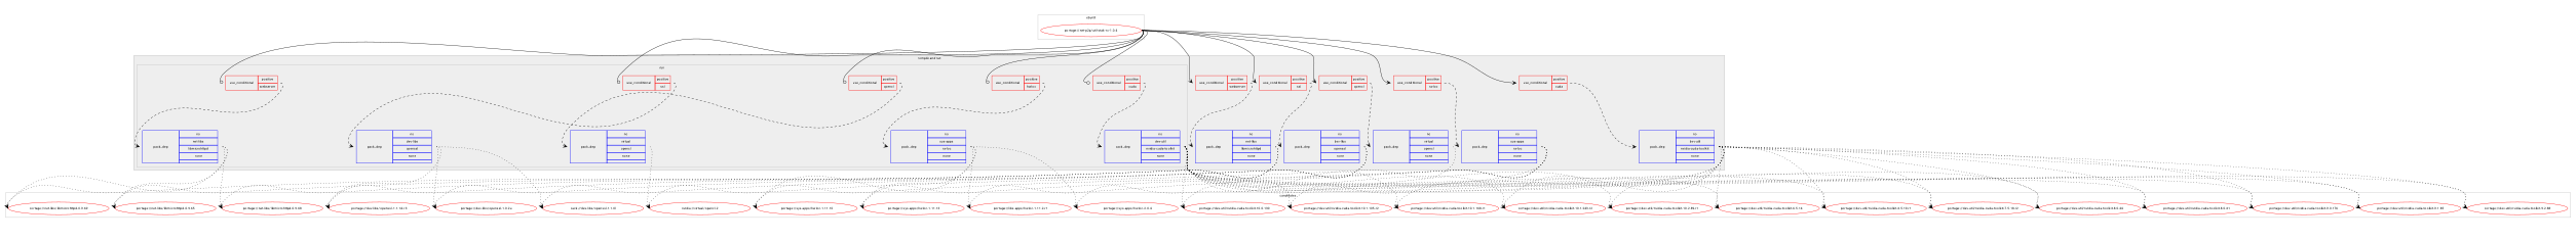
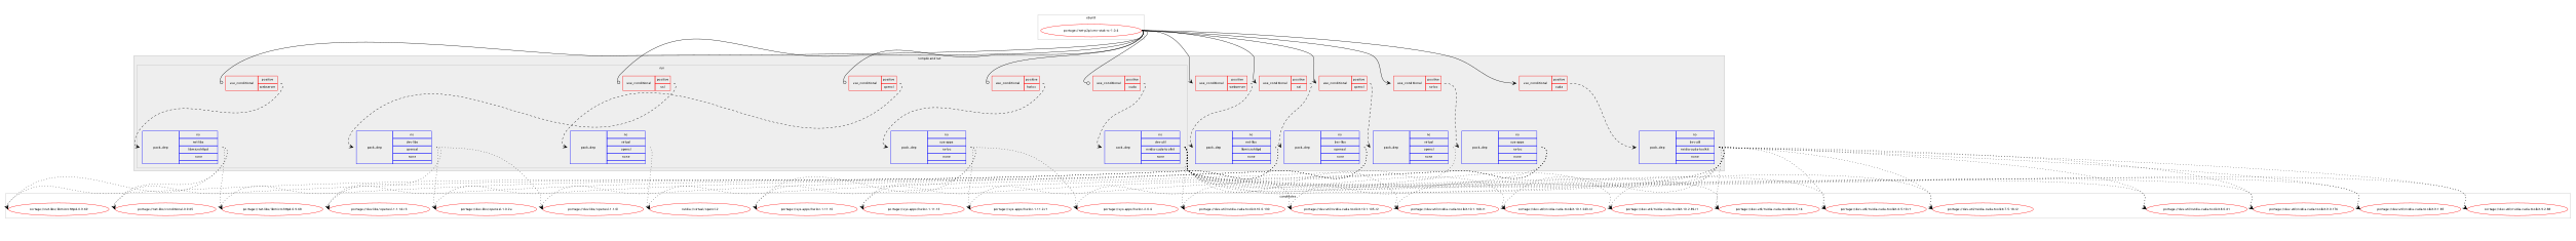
  digraph {
    compound=true
    concentrate=true
    fontname=Roboto
    fontsize=10
    newrank=true
    rankdir=TB
    ranksep=1.5
    node [color=red fontname=Roboto fontsize=10]
    edge [arrowhead=vee fontname=Roboto headport=w style=dotted tailport=e weight=100]
-   n1 [label="portage://net-p2p/util-stak-rx-1.0.4" width=4]
+   n1 [label="portage://net-p2p/xmr-stak-rx-1.0.4" width=4]
    n2 [color=blue label=<<TABLE BORDER="0" CELLBORDER="1" CELLSPACING="0" CELLPADDING="4" WIDTH="220"><TR><TD ROWSPAN="6" CELLPADDING="30">pack_dep</TD></TR><TR><TD WIDTH="110">no</TD></TR><TR><TD>dev-util</TD></TR><TR><TD>nvidia-cuda-toolkit</TD></TR><TR><TD>none</TD></TR><TR><TD></TD></TR></TABLE>> shape=none]
    n3 [label=<<TABLE BORDER="0" CELLBORDER="1" CELLSPACING="0" CELLPADDING="4"><TR><TD ROWSPAN="3" CELLPADDING="10">use_conditional</TD></TR><TR><TD>positive</TD></TR><TR><TD>cuda</TD></TR></TABLE>> shape=none]
    n4 [color=blue label=<<TABLE BORDER="0" CELLBORDER="1" CELLSPACING="0" CELLPADDING="4" WIDTH="220"><TR><TD ROWSPAN="6" CELLPADDING="30">pack_dep</TD></TR><TR><TD WIDTH="110">no</TD></TR><TR><TD>sys-apps</TD></TR><TR><TD>hwloc</TD></TR><TR><TD>none</TD></TR><TR><TD></TD></TR></TABLE>> shape=none]
    n5 [label=<<TABLE BORDER="0" CELLBORDER="1" CELLSPACING="0" CELLPADDING="4"><TR><TD ROWSPAN="3" CELLPADDING="10">use_conditional</TD></TR><TR><TD>positive</TD></TR><TR><TD>hwloc</TD></TR></TABLE>> shape=none]
    n6 [color=blue label=<<TABLE BORDER="0" CELLBORDER="1" CELLSPACING="0" CELLPADDING="4" WIDTH="220"><TR><TD ROWSPAN="6" CELLPADDING="30">pack_dep</TD></TR><TR><TD WIDTH="110">no</TD></TR><TR><TD>virtual</TD></TR><TR><TD>opencl</TD></TR><TR><TD>none</TD></TR><TR><TD></TD></TR></TABLE>> shape=none]
    n7 [label=<<TABLE BORDER="0" CELLBORDER="1" CELLSPACING="0" CELLPADDING="4"><TR><TD ROWSPAN="3" CELLPADDING="10">use_conditional</TD></TR><TR><TD>positive</TD></TR><TR><TD>opencl</TD></TR></TABLE>> shape=none]
    n8 [color=blue label=<<TABLE BORDER="0" CELLBORDER="1" CELLSPACING="0" CELLPADDING="4" WIDTH="220"><TR><TD ROWSPAN="6" CELLPADDING="30">pack_dep</TD></TR><TR><TD WIDTH="110">no</TD></TR><TR><TD>dev-libs</TD></TR><TR><TD>openssl</TD></TR><TR><TD>none</TD></TR><TR><TD></TD></TR></TABLE>> shape=none]
    n9 [label=<<TABLE BORDER="0" CELLBORDER="1" CELLSPACING="0" CELLPADDING="4"><TR><TD ROWSPAN="3" CELLPADDING="10">use_conditional</TD></TR><TR><TD>positive</TD></TR><TR><TD>ssl</TD></TR></TABLE>> shape=none]
    n10 [color=blue label=<<TABLE BORDER="0" CELLBORDER="1" CELLSPACING="0" CELLPADDING="4" WIDTH="220"><TR><TD ROWSPAN="6" CELLPADDING="30">pack_dep</TD></TR><TR><TD WIDTH="110">no</TD></TR><TR><TD>net-libs</TD></TR><TR><TD>libmicrohttpd</TD></TR><TR><TD>none</TD></TR><TR><TD></TD></TR></TABLE>> shape=none]
    n11 [label=<<TABLE BORDER="0" CELLBORDER="1" CELLSPACING="0" CELLPADDING="4"><TR><TD ROWSPAN="3" CELLPADDING="10">use_conditional</TD></TR><TR><TD>positive</TD></TR><TR><TD>webserver</TD></TR></TABLE>> shape=none]
    n12 [color=blue label=<<TABLE BORDER="0" CELLBORDER="1" CELLSPACING="0" CELLPADDING="4" WIDTH="220"><TR><TD ROWSPAN="6" CELLPADDING="30">pack_dep</TD></TR><TR><TD WIDTH="110">no</TD></TR><TR><TD>dev-util</TD></TR><TR><TD>nvidia-cuda-toolkit</TD></TR><TR><TD>none</TD></TR><TR><TD></TD></TR></TABLE>> shape=none]
    n13 [label=<<TABLE BORDER="0" CELLBORDER="1" CELLSPACING="0" CELLPADDING="4"><TR><TD ROWSPAN="3" CELLPADDING="10">use_conditional</TD></TR><TR><TD>positive</TD></TR><TR><TD>cuda</TD></TR></TABLE>> shape=none]
    n14 [color=blue label=<<TABLE BORDER="0" CELLBORDER="1" CELLSPACING="0" CELLPADDING="4" WIDTH="220"><TR><TD ROWSPAN="6" CELLPADDING="30">pack_dep</TD></TR><TR><TD WIDTH="110">no</TD></TR><TR><TD>sys-apps</TD></TR><TR><TD>hwloc</TD></TR><TR><TD>none</TD></TR><TR><TD></TD></TR></TABLE>> shape=none]
    n15 [label=<<TABLE BORDER="0" CELLBORDER="1" CELLSPACING="0" CELLPADDING="4"><TR><TD ROWSPAN="3" CELLPADDING="10">use_conditional</TD></TR><TR><TD>positive</TD></TR><TR><TD>hwloc</TD></TR></TABLE>> shape=none]
    n16 [color=blue label=<<TABLE BORDER="0" CELLBORDER="1" CELLSPACING="0" CELLPADDING="4" WIDTH="220"><TR><TD ROWSPAN="6" CELLPADDING="30">pack_dep</TD></TR><TR><TD WIDTH="110">no</TD></TR><TR><TD>virtual</TD></TR><TR><TD>opencl</TD></TR><TR><TD>none</TD></TR><TR><TD></TD></TR></TABLE>> shape=none]
    n17 [label=<<TABLE BORDER="0" CELLBORDER="1" CELLSPACING="0" CELLPADDING="4"><TR><TD ROWSPAN="3" CELLPADDING="10">use_conditional</TD></TR><TR><TD>positive</TD></TR><TR><TD>opencl</TD></TR></TABLE>> shape=none]
    n18 [color=blue label=<<TABLE BORDER="0" CELLBORDER="1" CELLSPACING="0" CELLPADDING="4" WIDTH="220"><TR><TD ROWSPAN="6" CELLPADDING="30">pack_dep</TD></TR><TR><TD WIDTH="110">no</TD></TR><TR><TD>dev-libs</TD></TR><TR><TD>openssl</TD></TR><TR><TD>none</TD></TR><TR><TD></TD></TR></TABLE>> shape=none]
    n19 [label=<<TABLE BORDER="0" CELLBORDER="1" CELLSPACING="0" CELLPADDING="4"><TR><TD ROWSPAN="3" CELLPADDING="10">use_conditional</TD></TR><TR><TD>positive</TD></TR><TR><TD>ssl</TD></TR></TABLE>> shape=none]
    n20 [color=blue label=<<TABLE BORDER="0" CELLBORDER="1" CELLSPACING="0" CELLPADDING="4" WIDTH="220"><TR><TD ROWSPAN="6" CELLPADDING="30">pack_dep</TD></TR><TR><TD WIDTH="110">no</TD></TR><TR><TD>net-libs</TD></TR><TR><TD>libmicrohttpd</TD></TR><TR><TD>none</TD></TR><TR><TD></TD></TR></TABLE>> shape=none]
    n21 [label=<<TABLE BORDER="0" CELLBORDER="1" CELLSPACING="0" CELLPADDING="4"><TR><TD ROWSPAN="3" CELLPADDING="10">use_conditional</TD></TR><TR><TD>positive</TD></TR><TR><TD>webserver</TD></TR></TABLE>> shape=none]
    n22 [label="portage://dev-util/nvidia-cuda-toolkit-9.2.88" width=4]
    n23 [label="portage://dev-util/nvidia-cuda-toolkit-9.1.85" width=4]
    n24 [label="portage://dev-util/nvidia-cuda-toolkit-9.0.176" width=4]
    n25 [label="portage://dev-util/nvidia-cuda-toolkit-8.0.61" width=4]
-   n26 [label="portage://dev-util/nvidia-cuda-toolkit-8.0.44" width=4]
    n27 [label="portage://dev-util/nvidia-cuda-toolkit-7.5.18-r2" width=4]
    n28 [label="portage://dev-util/nvidia-cuda-toolkit-6.5.19-r1" width=4]
    n29 [label="portage://dev-util/nvidia-cuda-toolkit-6.5.14" width=4]
    n30 [label="portage://dev-util/nvidia-cuda-toolkit-10.2.89-r1" width=4]
    n31 [label="portage://dev-util/nvidia-cuda-toolkit-10.1.243-r2" width=4]
    n32 [label="portage://dev-util/nvidia-cuda-toolkit-10.1.168-r1" width=4]
    n33 [label="portage://dev-util/nvidia-cuda-toolkit-10.1.105-r2" width=4]
    n34 [label="portage://dev-util/nvidia-cuda-toolkit-10.0.130" width=4]
    n35 [label="portage://sys-apps/hwloc-2.0.4" width=4]
-   n36 [label="portage://libs-apps/hwloc-1.11.2-r1" width=4]
+   n36 [label="portage://sys-apps/hwloc-1.11.2-r1" width=4]
    n37 [label="portage://sys-apps/hwloc-1.11.13" width=4]
    n38 [label="portage://sys-apps/hwloc-1.11.10" width=4]
    n39 [label="nvidia://virtual/opencl-2" width=4]
    n40 [label="portage://dev-libs/openssl-1.1.1d-r3" width=4]
-   n41 [label="pack://dev-libs/openssl-1.1.0l" width=4]
+   n41 [label="portage://dev-libs/openssl-1.1.0l" width=4]
    n42 [label="portage://dev-libs/openssl-1.0.2u" width=4]
    n43 [label="portage://net-libs/libmicrohttpd-0.9.69" width=4]
    n44 [label="portage://net-libs/libmicrohttpd-0.9.68" width=4]
-   n45 [label="portage://net-libs/libmicrohttpd-0.9.65" width=4]
+   n45 [label="portage://net-libs/conditional-0.9.65" width=4]
    subgraph cluster_1 {
      color=gray
      label=<<i>ebuild</i>>
      rank=same
      n1
    }
    subgraph cluster_2 {
      color=gray
      label=<<i>dependencies</i>>
      subgraph cluster_3 {
        color=gray
        fillcolor="#eeeeee"
        label=<<i>compile</i>>
        style=filled
        subgraph sub_4 {
          color=gray
          fillcolor="#eeeeee"
          label=<<i>compile</i>>
          style=filled
          n3
          subgraph sub_5 {
            color=gray
            fillcolor="#eeeeee"
            label=<<i>compile</i>>
            style=filled
            n2
          }
        }
        subgraph sub_6 {
          color=gray
          fillcolor="#eeeeee"
          label=<<i>compile</i>>
          style=filled
          n5
          subgraph sub_7 {
            color=gray
            fillcolor="#eeeeee"
            label=<<i>compile</i>>
            style=filled
            n4
          }
        }
        subgraph sub_8 {
          color=gray
          fillcolor="#eeeeee"
          label=<<i>compile</i>>
          style=filled
          n7
          subgraph sub_9 {
            color=gray
            fillcolor="#eeeeee"
            label=<<i>compile</i>>
            style=filled
            n6
          }
        }
        subgraph sub_10 {
          color=gray
          fillcolor="#eeeeee"
          label=<<i>compile</i>>
          style=filled
          n9
          subgraph sub_11 {
            color=gray
            fillcolor="#eeeeee"
            label=<<i>compile</i>>
            style=filled
            n8
          }
        }
        subgraph sub_12 {
          color=gray
          fillcolor="#eeeeee"
          label=<<i>compile</i>>
          style=filled
          n11
          subgraph sub_13 {
            color=gray
            fillcolor="#eeeeee"
            label=<<i>compile</i>>
            style=filled
            n10
          }
        }
      }
      subgraph cluster_14 {
        color=gray
        fillcolor="#eeeeee"
        label=<<i>compile and run</i>>
        style=filled
      }
      subgraph cluster_15 {
        color=gray
        fillcolor="#eeeeee"
        label=<<i>run</i>>
        style=filled
        subgraph sub_16 {
          color=gray
          fillcolor="#eeeeee"
          label=<<i>run</i>>
          style=filled
          n13
          subgraph sub_17 {
            color=gray
            fillcolor="#eeeeee"
            label=<<i>run</i>>
            style=filled
            n12
          }
        }
        subgraph sub_18 {
          color=gray
          fillcolor="#eeeeee"
          label=<<i>run</i>>
          style=filled
          n15
          subgraph sub_19 {
            color=gray
            fillcolor="#eeeeee"
            label=<<i>run</i>>
            style=filled
            n14
          }
        }
        subgraph sub_20 {
          color=gray
          fillcolor="#eeeeee"
          label=<<i>run</i>>
          style=filled
          n17
          subgraph sub_21 {
            color=gray
            fillcolor="#eeeeee"
            label=<<i>run</i>>
            style=filled
            n16
          }
        }
        subgraph sub_22 {
          color=gray
          fillcolor="#eeeeee"
          label=<<i>run</i>>
          style=filled
          n19
          subgraph sub_23 {
            color=gray
            fillcolor="#eeeeee"
            label=<<i>run</i>>
            style=filled
            n18
          }
        }
        subgraph sub_24 {
          color=gray
          fillcolor="#eeeeee"
          label=<<i>run</i>>
          style=filled
          n21
          subgraph sub_25 {
            color=gray
            fillcolor="#eeeeee"
            label=<<i>run</i>>
            style=filled
            n20
          }
        }
      }
    }
    subgraph cluster_26 {
      color=gray
      label=<<i>candidates</i>>
      rank=same
      subgraph sub_27 {
        color=black
        label=<<i>candidates</i>>
        nodesep=1
        rank=same
        n22
        n23
        n24
        n25
-       n26
        n27
        n28
        n29
        n30
        n31
        n32
        n33
        n34
      }
      subgraph sub_28 {
        color=black
        label=<<i>candidates</i>>
        nodesep=1
        rank=same
        n35
        n36
        n37
        n38
      }
      subgraph sub_29 {
        color=black
        label=<<i>candidates</i>>
        nodesep=1
        rank=same
        n39
      }
      subgraph sub_30 {
        color=black
        label=<<i>candidates</i>>
        nodesep=1
        rank=same
        n40
        n41
        n42
      }
      subgraph sub_31 {
        color=black
        label=<<i>candidates</i>>
        nodesep=1
        rank=same
        n43
        n44
        n45
      }
      subgraph sub_32 {
        color=black
        label=<<i>candidates</i>>
        nodesep=1
        rank=same
        n22
        n23
        n24
        n25
-       n26
        n27
        n28
        n29
        n30
        n31
        n32
        n33
        n34
      }
      subgraph sub_33 {
        color=black
        label=<<i>candidates</i>>
        nodesep=1
        rank=same
        n35
        n36
        n37
        n38
      }
      subgraph sub_34 {
        color=black
        label=<<i>candidates</i>>
        nodesep=1
        rank=same
        n39
      }
      subgraph sub_35 {
        color=black
        label=<<i>candidates</i>>
        nodesep=1
        rank=same
        n40
        n41
        n42
      }
      subgraph sub_36 {
        color=black
        label=<<i>candidates</i>>
        nodesep=1
        rank=same
        n43
        n44
        n45
      }
    }
    n1 -> n3 [style=solid weight=20]
    n1 -> n5 [style=solid weight=20]
    n1 -> n7 [style=solid weight=20]
    n1 -> n9 [style=solid weight=20]
    n1 -> n11 [style=solid weight=20]
    n1 -> n13 [arrowhead=odot style=solid weight=20]
    n1 -> n15 [arrowhead=odot style=solid weight=20]
    n1 -> n17 [arrowhead=odot style=solid weight=20]
    n1 -> n19 [arrowhead=odot style=solid weight=20]
    n1 -> n21 [arrowhead=odot style=solid weight=20]
    n2 -> n22
    n2 -> n23
    n2 -> n24
    n2 -> n25
-   n2 -> n26
    n2 -> n27
    n2 -> n28
    n2 -> n29
    n2 -> n30
    n2 -> n31
    n2 -> n32
    n2 -> n33
    n2 -> n34
    n3 -> n2 [style=dashed weight=20]
    n4 -> n35
    n4 -> n36
    n4 -> n37
    n4 -> n38
    n5 -> n4 [style=dashed weight=20]
    n6 -> n39
    n7 -> n6 [style=dashed weight=20]
    n8 -> n40
    n8 -> n41
    n8 -> n42
    n9 -> n8 [style=dashed weight=20]
    n10 -> n43
    n10 -> n44
    n10 -> n45
    n11 -> n10 [style=dashed weight=20]
    n12 -> n22
    n12 -> n23
    n12 -> n24
    n12 -> n25
-   n12 -> n26
    n12 -> n27
    n12 -> n28
    n12 -> n29
    n12 -> n30
    n12 -> n31
    n12 -> n32
    n12 -> n33
    n12 -> n34
    n13 -> n12 [style=dashed weight=20]
    n14 -> n35
    n14 -> n36
    n14 -> n37
    n14 -> n38
    n15 -> n14 [style=dashed weight=20]
    n16 -> n39
    n17 -> n16 [style=dashed weight=20]
    n18 -> n40
    n18 -> n41
    n18 -> n42
    n19 -> n18 [style=dashed weight=20]
    n20 -> n43
    n20 -> n44
    n20 -> n45
    n21 -> n20 [style=dashed weight=20]
  }
